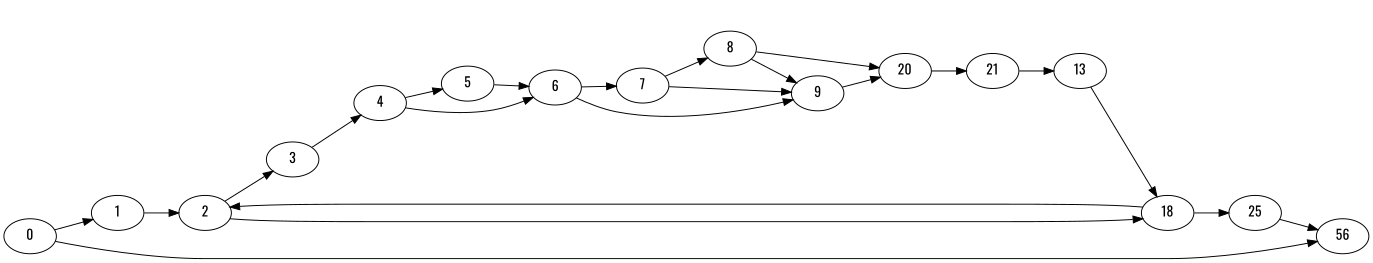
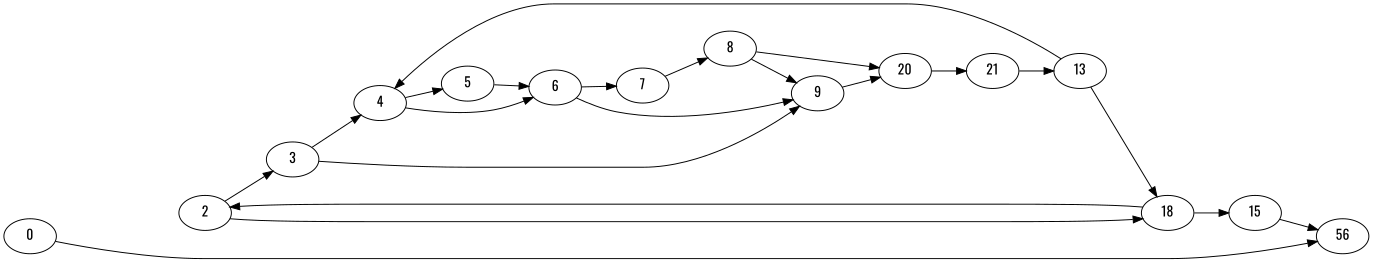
  digraph {
    fontname=Oswald
    rankdir=LR
    node [fontname=Oswald]
    edge [fontname=Oswald]
    0
-   1
    n3 [label=56]
    2
    3
    n6 [label=18]
    4
-   15 [label=25]
+   15
    5
    6
    7
    9
    8
    n14 [label=20]
    n15 [label=21]
    13
-   0 -> 1
    0 -> n3
-   1 -> 2
    2 -> 3
    2 -> n6
    3 -> 4
    n6 -> 2
    n6 -> 15
    4 -> 5
    4 -> 6
    15 -> n3
    5 -> 6
    6 -> 7
    6 -> 9
-   7 -> 9
+   3 -> 9
    7 -> 8
    9 -> n14
    8 -> 9
    8 -> n14
    n14 -> n15
    n15 -> 13
    13 -> n6
+   13 -> 4
  }
